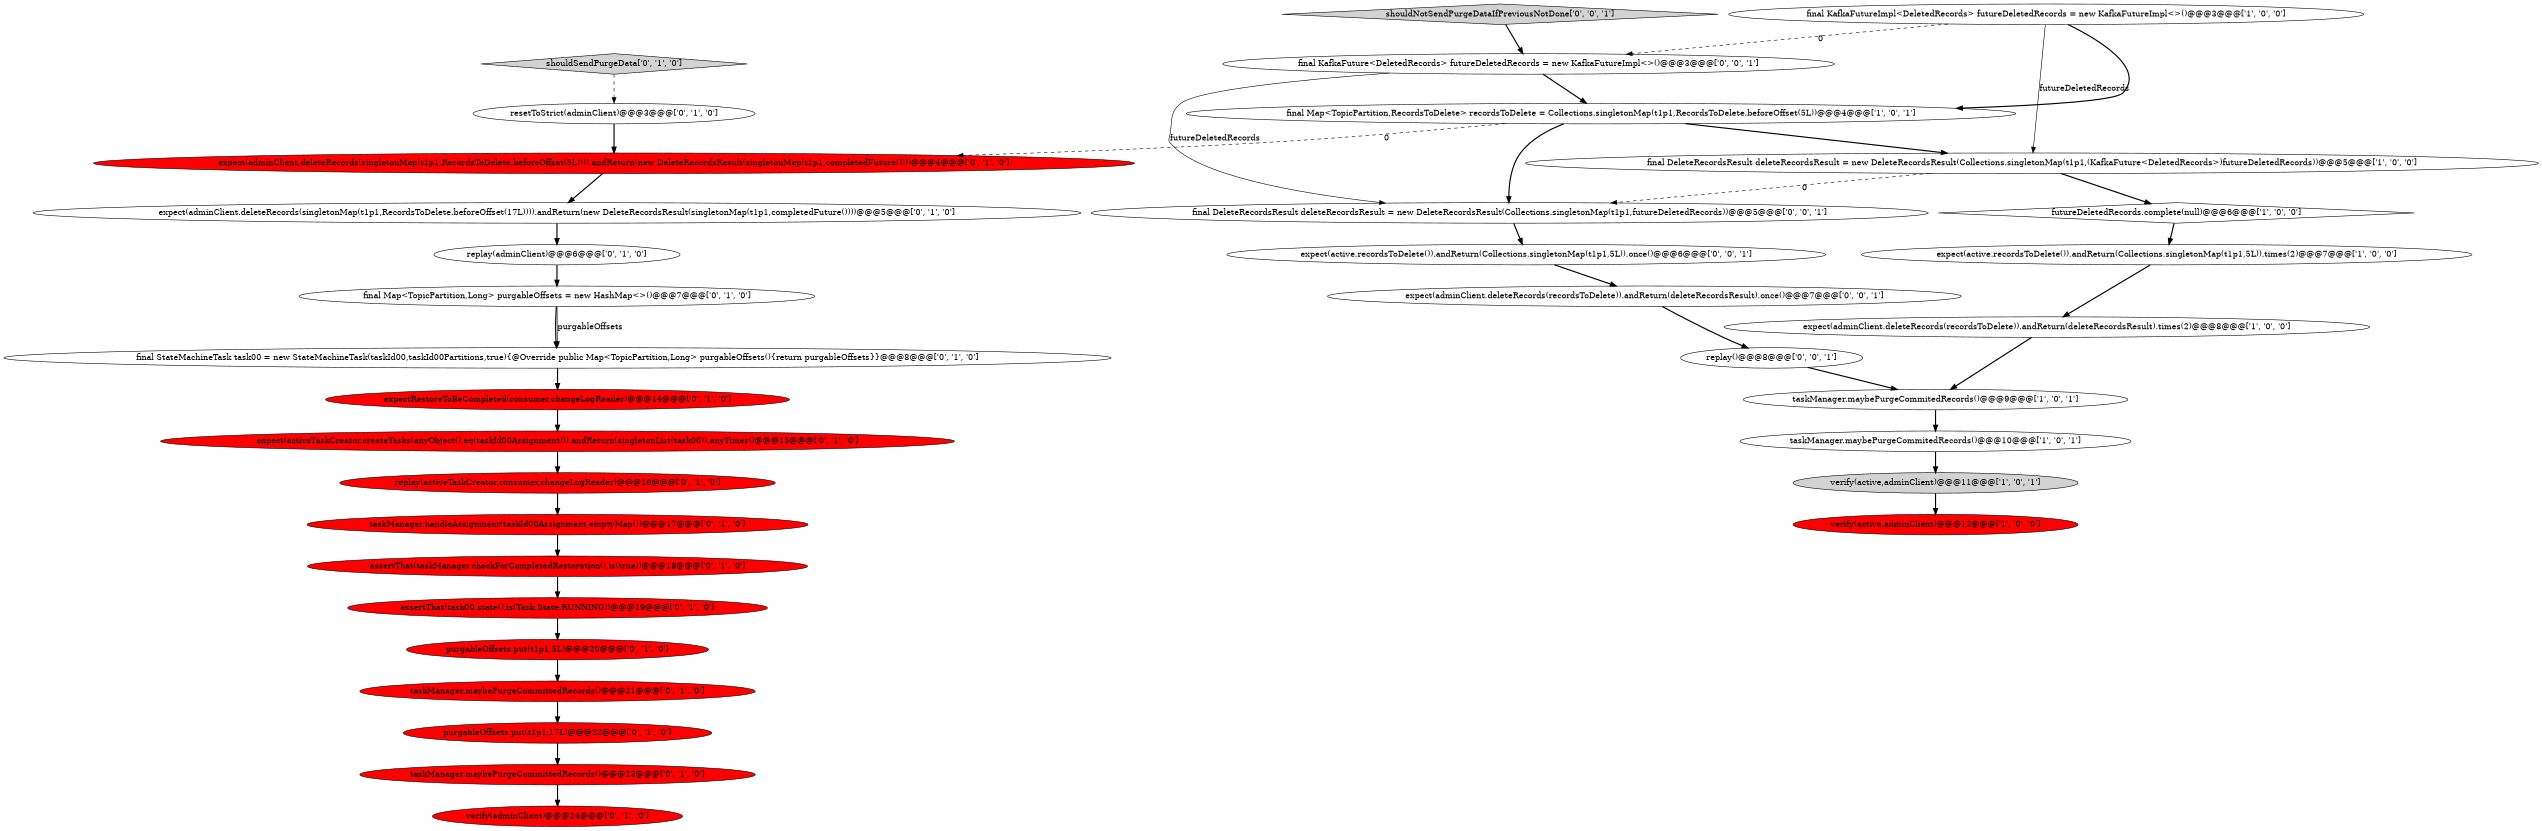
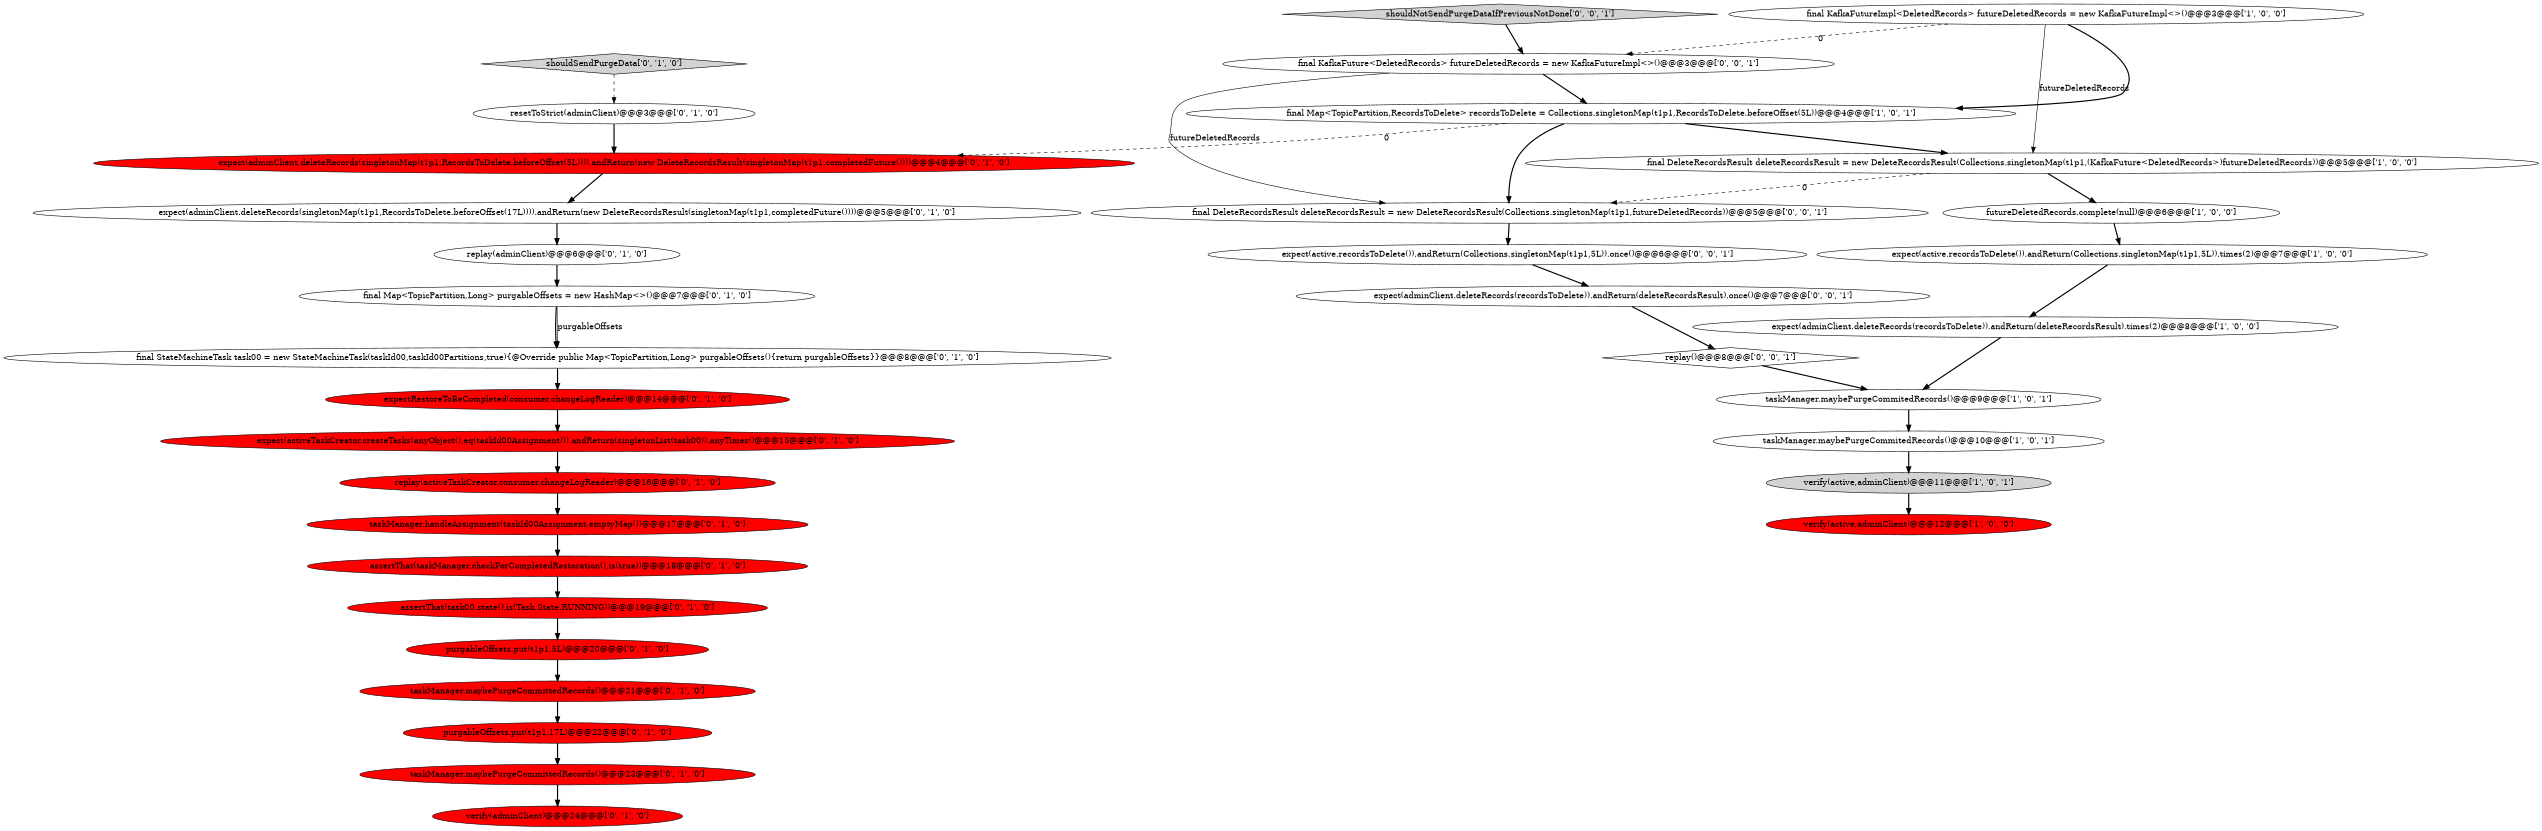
  digraph {
    node [fillcolor=white shape=ellipse style=filled]
    edge [style=bold]
    n1 [label="final DeleteRecordsResult deleteRecordsResult = new DeleteRecordsResult(Collections.singletonMap(t1p1,(KafkaFuture<DeletedRecords>)futureDeletedRecords))@@@5@@@['1', '0', '0']"]
-   n2 [label="futureDeletedRecords.complete(null)@@@6@@@['1', '0', '0']" shape=diamond]
+   n2 [label="futureDeletedRecords.complete(null)@@@6@@@['1', '0', '0']"]
    n3 [label="final DeleteRecordsResult deleteRecordsResult = new DeleteRecordsResult(Collections.singletonMap(t1p1,futureDeletedRecords))@@@5@@@['0', '0', '1']"]
    n4 [label="expect(active.recordsToDelete()).andReturn(Collections.singletonMap(t1p1,5L)).times(2)@@@7@@@['1', '0', '0']"]
    n5 [label="expect(active.recordsToDelete()).andReturn(Collections.singletonMap(t1p1,5L)).once()@@@6@@@['0', '0', '1']"]
    n6 [label="expect(adminClient.deleteRecords(recordsToDelete)).andReturn(deleteRecordsResult).times(2)@@@8@@@['1', '0', '0']"]
    n7 [label="taskManager.maybePurgeCommitedRecords()@@@9@@@['1', '0', '1']"]
    n8 [fillcolor=red label="expect(activeTaskCreator.createTasks(anyObject(),eq(taskId00Assignment))).andReturn(singletonList(task00)).anyTimes()@@@15@@@['0', '1', '0']"]
    n9 [fillcolor=red label="replay(activeTaskCreator,consumer,changeLogReader)@@@16@@@['0', '1', '0']"]
    n10 [fillcolor=red label="taskManager.handleAssignment(taskId00Assignment,emptyMap())@@@17@@@['0', '1', '0']"]
    n11 [fillcolor=lightgray label="shouldNotSendPurgeDataIfPreviousNotDone['0', '0', '1']" shape=diamond]
    n12 [label="final KafkaFuture<DeletedRecords> futureDeletedRecords = new KafkaFutureImpl<>()@@@3@@@['0', '0', '1']"]
    n13 [label="final Map<TopicPartition,RecordsToDelete> recordsToDelete = Collections.singletonMap(t1p1,RecordsToDelete.beforeOffset(5L))@@@4@@@['1', '0', '1']"]
    n14 [fillcolor=red label="taskManager.maybePurgeCommittedRecords()@@@23@@@['0', '1', '0']"]
    n15 [fillcolor=red label="verify(adminClient)@@@24@@@['0', '1', '0']"]
    n16 [fillcolor=lightgray label="shouldSendPurgeData['0', '1', '0']" shape=diamond]
    n17 [label="resetToStrict(adminClient)@@@3@@@['0', '1', '0']"]
    n18 [fillcolor=red label="expect(adminClient.deleteRecords(singletonMap(t1p1,RecordsToDelete.beforeOffset(5L)))).andReturn(new DeleteRecordsResult(singletonMap(t1p1,completedFuture())))@@@4@@@['0', '1', '0']"]
    n19 [fillcolor=red label="assertThat(task00.state(),is(Task.State.RUNNING))@@@19@@@['0', '1', '0']"]
    n20 [fillcolor=red label="purgableOffsets.put(t1p1,5L)@@@20@@@['0', '1', '0']"]
    n21 [fillcolor=red label="taskManager.maybePurgeCommittedRecords()@@@21@@@['0', '1', '0']"]
    n22 [fillcolor=red label="assertThat(taskManager.checkForCompletedRestoration(),is(true))@@@18@@@['0', '1', '0']"]
    n23 [label="expect(adminClient.deleteRecords(singletonMap(t1p1,RecordsToDelete.beforeOffset(17L)))).andReturn(new DeleteRecordsResult(singletonMap(t1p1,completedFuture())))@@@5@@@['0', '1', '0']"]
    n24 [label="replay(adminClient)@@@6@@@['0', '1', '0']"]
    n25 [label="taskManager.maybePurgeCommitedRecords()@@@10@@@['1', '0', '1']"]
    n26 [fillcolor=lightgray label="verify(active,adminClient)@@@11@@@['1', '0', '1']"]
    n27 [fillcolor=red label="verify(active,adminClient)@@@12@@@['1', '0', '0']"]
    n28 [label="final StateMachineTask task00 = new StateMachineTask(taskId00,taskId00Partitions,true){@Override public Map<TopicPartition,Long> purgableOffsets(){return purgableOffsets}}@@@8@@@['0', '1', '0']"]
    n29 [fillcolor=red label="expectRestoreToBeCompleted(consumer,changeLogReader)@@@14@@@['0', '1', '0']"]
    n30 [label="final Map<TopicPartition,Long> purgableOffsets = new HashMap<>()@@@7@@@['0', '1', '0']"]
    n31 [fillcolor=red label="purgableOffsets.put(t1p1,17L)@@@22@@@['0', '1', '0']"]
-   n32 [label="replay()@@@8@@@['0', '0', '1']"]
+   n32 [label="replay()@@@8@@@['0', '0', '1']" shape=diamond]
    n33 [label="final KafkaFutureImpl<DeletedRecords> futureDeletedRecords = new KafkaFutureImpl<>()@@@3@@@['1', '0', '0']"]
    n34 [label="expect(adminClient.deleteRecords(recordsToDelete)).andReturn(deleteRecordsResult).once()@@@7@@@['0', '0', '1']"]
    n1 -> n2
    n1 -> n3 [label=0 style=dashed]
    n2 -> n4
    n3 -> n5
    n4 -> n6
    n5 -> n34
    n6 -> n7
    n7 -> n25
    n8 -> n9
    n9 -> n10
    n10 -> n22
    n11 -> n12
    n12 -> n3 [label=futureDeletedRecords style=solid]
    n12 -> n13
    n13 -> n1
    n13 -> n3
    n13 -> n18 [label=0 style=dashed]
    n14 -> n15
    n16 -> n17 [style=dashed]
    n17 -> n18
    n18 -> n23
    n19 -> n20
    n20 -> n21
    n21 -> n31
    n22 -> n19
    n23 -> n24
    n24 -> n30
    n25 -> n26
    n26 -> n27
    n28 -> n29
    n29 -> n8
    n30 -> n28
    n30 -> n28 [label=purgableOffsets style=solid]
    n31 -> n14
    n32 -> n7
    n33 -> n1 [label=futureDeletedRecords style=solid]
    n33 -> n12 [label=0 style=dashed]
    n33 -> n13
    n34 -> n32
  }
